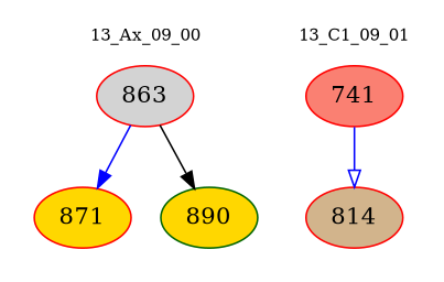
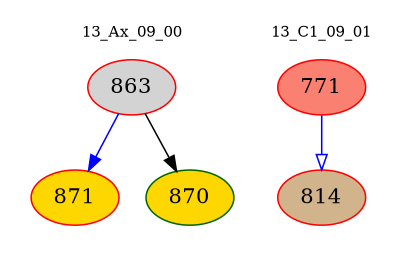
  digraph {
    node [color=red fillcolor=gold style=filled]
    edge [arrowhead=normal color=blue]
    n1 [fillcolor=lightgrey label=863]
    n2 [label=871]
-   n3 [color=darkgreen label=890]
-   n4 [fillcolor=salmon label=741]
+   n3 [color=darkgreen label=870]
+   n4 [fillcolor=salmon label=771]
    n5 [fillcolor=tan label=814]
    subgraph cluster_1 {
      color=white
      fontsize=10
      label="13_Ax_09_00"
      n1
      n2
      n3
    }
    subgraph cluster_2 {
      color=white
      fontsize=10
      label="13_C1_09_01"
      n4
      n5
    }
    n1 -> n2
    n1 -> n3 [color=black]
    n4 -> n5 [arrowhead=onormal]
  }
